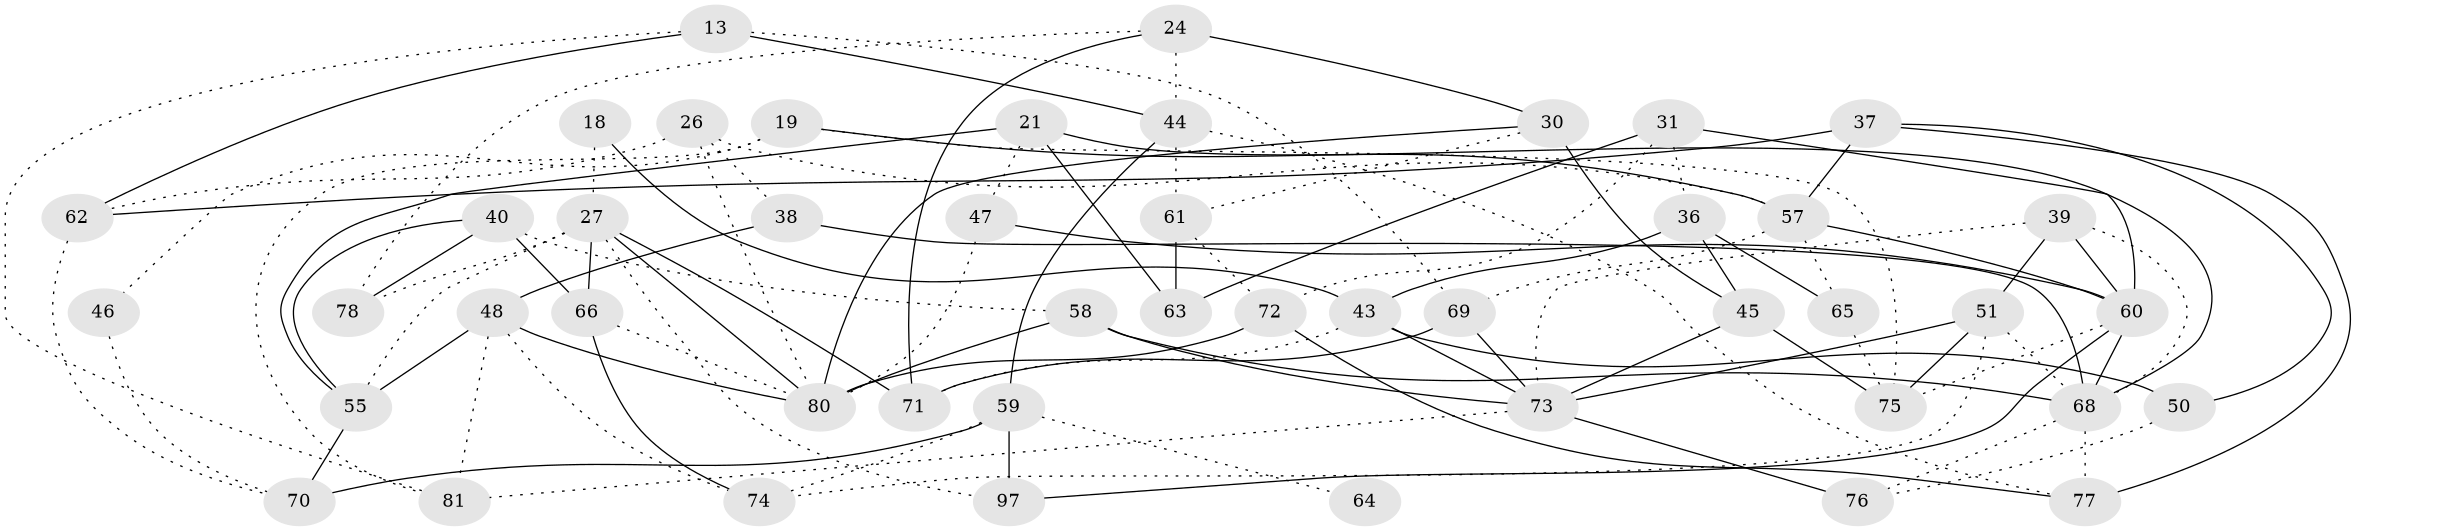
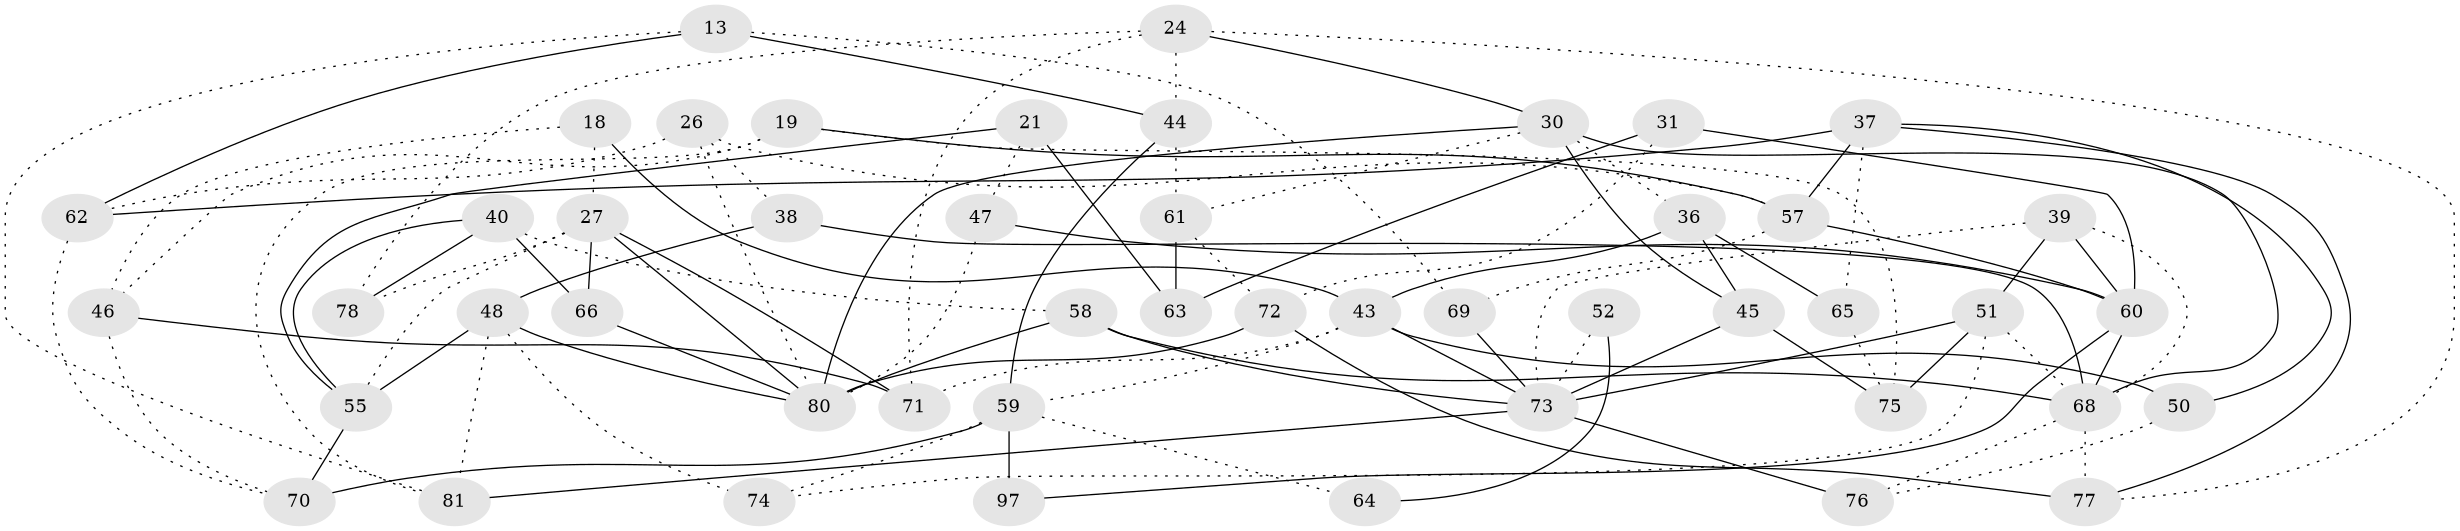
  graph {
    node [color=gray90 style=filled]
    edge [style=solid]
    44 [super="+17"]
    61 [super="+54"]
    77
    59 [super="+22"]
    n5 [label=13]
    62
    69
    81
    70 [super="+41"]
    71
    73 [super="+5+33+35+53"]
    27 [super="+15"]
    55 [super="+49"]
    78
    80 [super="+32+79+25"]
    66 [super="+28"]
    n17 [label=97]
    18
    43 [super="+42"]
    46
    50
    19
    57 [super="+2+14"]
    75 [super="+29"]
    60 [super="+10+20"]
    65
    21
    47
    63
    68 [super="+34"]
    76
    24
    30
    45
    26
    38
    48 [super="+9"]
    74
    72
    31
    36
    37
    39 [super="+23"]
    51 [super="+11"]
    40 [super="+1"]
    58 [super="+56"]
    64
+   52
    44 -- 61 [style=dotted weight=2]
-   44 -- 77 [style=dotted]
+   24 -- 77 [style=dotted]
    44 -- 59
    61 -- 63 [weight=2]
    61 -- 72 [style=dotted]
    59 -- 70 [weight=2]
    59 -- n17 [weight=2]
    59 -- 74 [style=dotted]
    59 -- 64 [style=dotted]
    n5 -- 44
    n5 -- 62
    n5 -- 69 [style=dotted]
    n5 -- 81 [style=dotted]
    62 -- 70 [style=dotted]
-   69 -- 71
+   46 -- 71
    69 -- 73
-   73 -- 81 [style=dotted]
+   73 -- 81
    73 -- 76 [weight=2]
    27 -- 71
    27 -- 55 [style=dotted weight=2]
    27 -- 78 [style=dotted]
    27 -- 80
    27 -- 66
-   27 -- n17 [style=dotted]
    55 -- 70
-   66 -- 80 [style=dotted weight=2]
-   66 -- 74
+   66 -- 80 [weight=2]
    18 -- 27 [style=dotted]
    18 -- 43 [weight=2]
+   18 -- 46 [style=dotted]
+   43 -- 59 [style=dotted]
    43 -- 71 [style=dotted]
    43 -- 73
    43 -- 50 [weight=2]
    46 -- 70 [style=dotted weight=2]
    50 -- 76 [style=dotted]
    19 -- 81 [style=dotted]
    19 -- 46 [style=dotted]
    19 -- 57
    19 -- 75 [style=dotted]
    57 -- 69 [style=dotted]
    57 -- 60 [weight=3]
-   57 -- 65 [style=dotted]
+   37 -- 65 [style=dotted]
    60 -- n17
-   60 -- 75 [style=dotted weight=2]
    60 -- 68
    65 -- 75 [style=dotted]
    21 -- 55
    21 -- 47 [style=dotted]
    21 -- 63
-   21 -- 68
+   30 -- 68
    47 -- 80 [style=dotted]
    47 -- 60 [weight=2]
    68 -- 77 [style=dotted]
    68 -- 76 [style=dotted]
    24 -- 44 [style=dotted]
-   24 -- 71
+   24 -- 71 [style=dotted]
    24 -- 78 [style=dotted]
    24 -- 30
    30 -- 61 [style=dotted]
    30 -- 80
    30 -- 45
    45 -- 73
    45 -- 75
    26 -- 62 [style=dotted]
    26 -- 80 [style=dotted]
    26 -- 57 [style=dotted]
    26 -- 38 [style=dotted]
    38 -- 68
    38 -- 48 [weight=2]
    48 -- 81 [style=dotted]
    48 -- 55
    48 -- 80
    48 -- 74 [style=dotted]
    72 -- 77
    72 -- 80
    31 -- 60
    31 -- 63
    31 -- 72 [style=dotted]
-   31 -- 36 [style=dotted]
+   30 -- 36 [style=dotted]
    36 -- 43
    36 -- 65
    36 -- 45
    37 -- 77
    37 -- 62
    37 -- 50
    37 -- 57
    39 -- 73 [style=dotted]
    39 -- 60 [weight=2]
    39 -- 68 [style=dotted]
    39 -- 51 [weight=2]
    51 -- 73
    51 -- 75
    51 -- 68 [style=dotted]
    51 -- 74 [style=dotted]
    40 -- 55
    40 -- 78
    40 -- 66 [weight=2]
    40 -- 58 [style=dotted weight=2]
    58 -- 73
    58 -- 80 [weight=4]
    58 -- 68
+   52 -- 73 [style=dotted weight=3]
+   52 -- 64
  }
